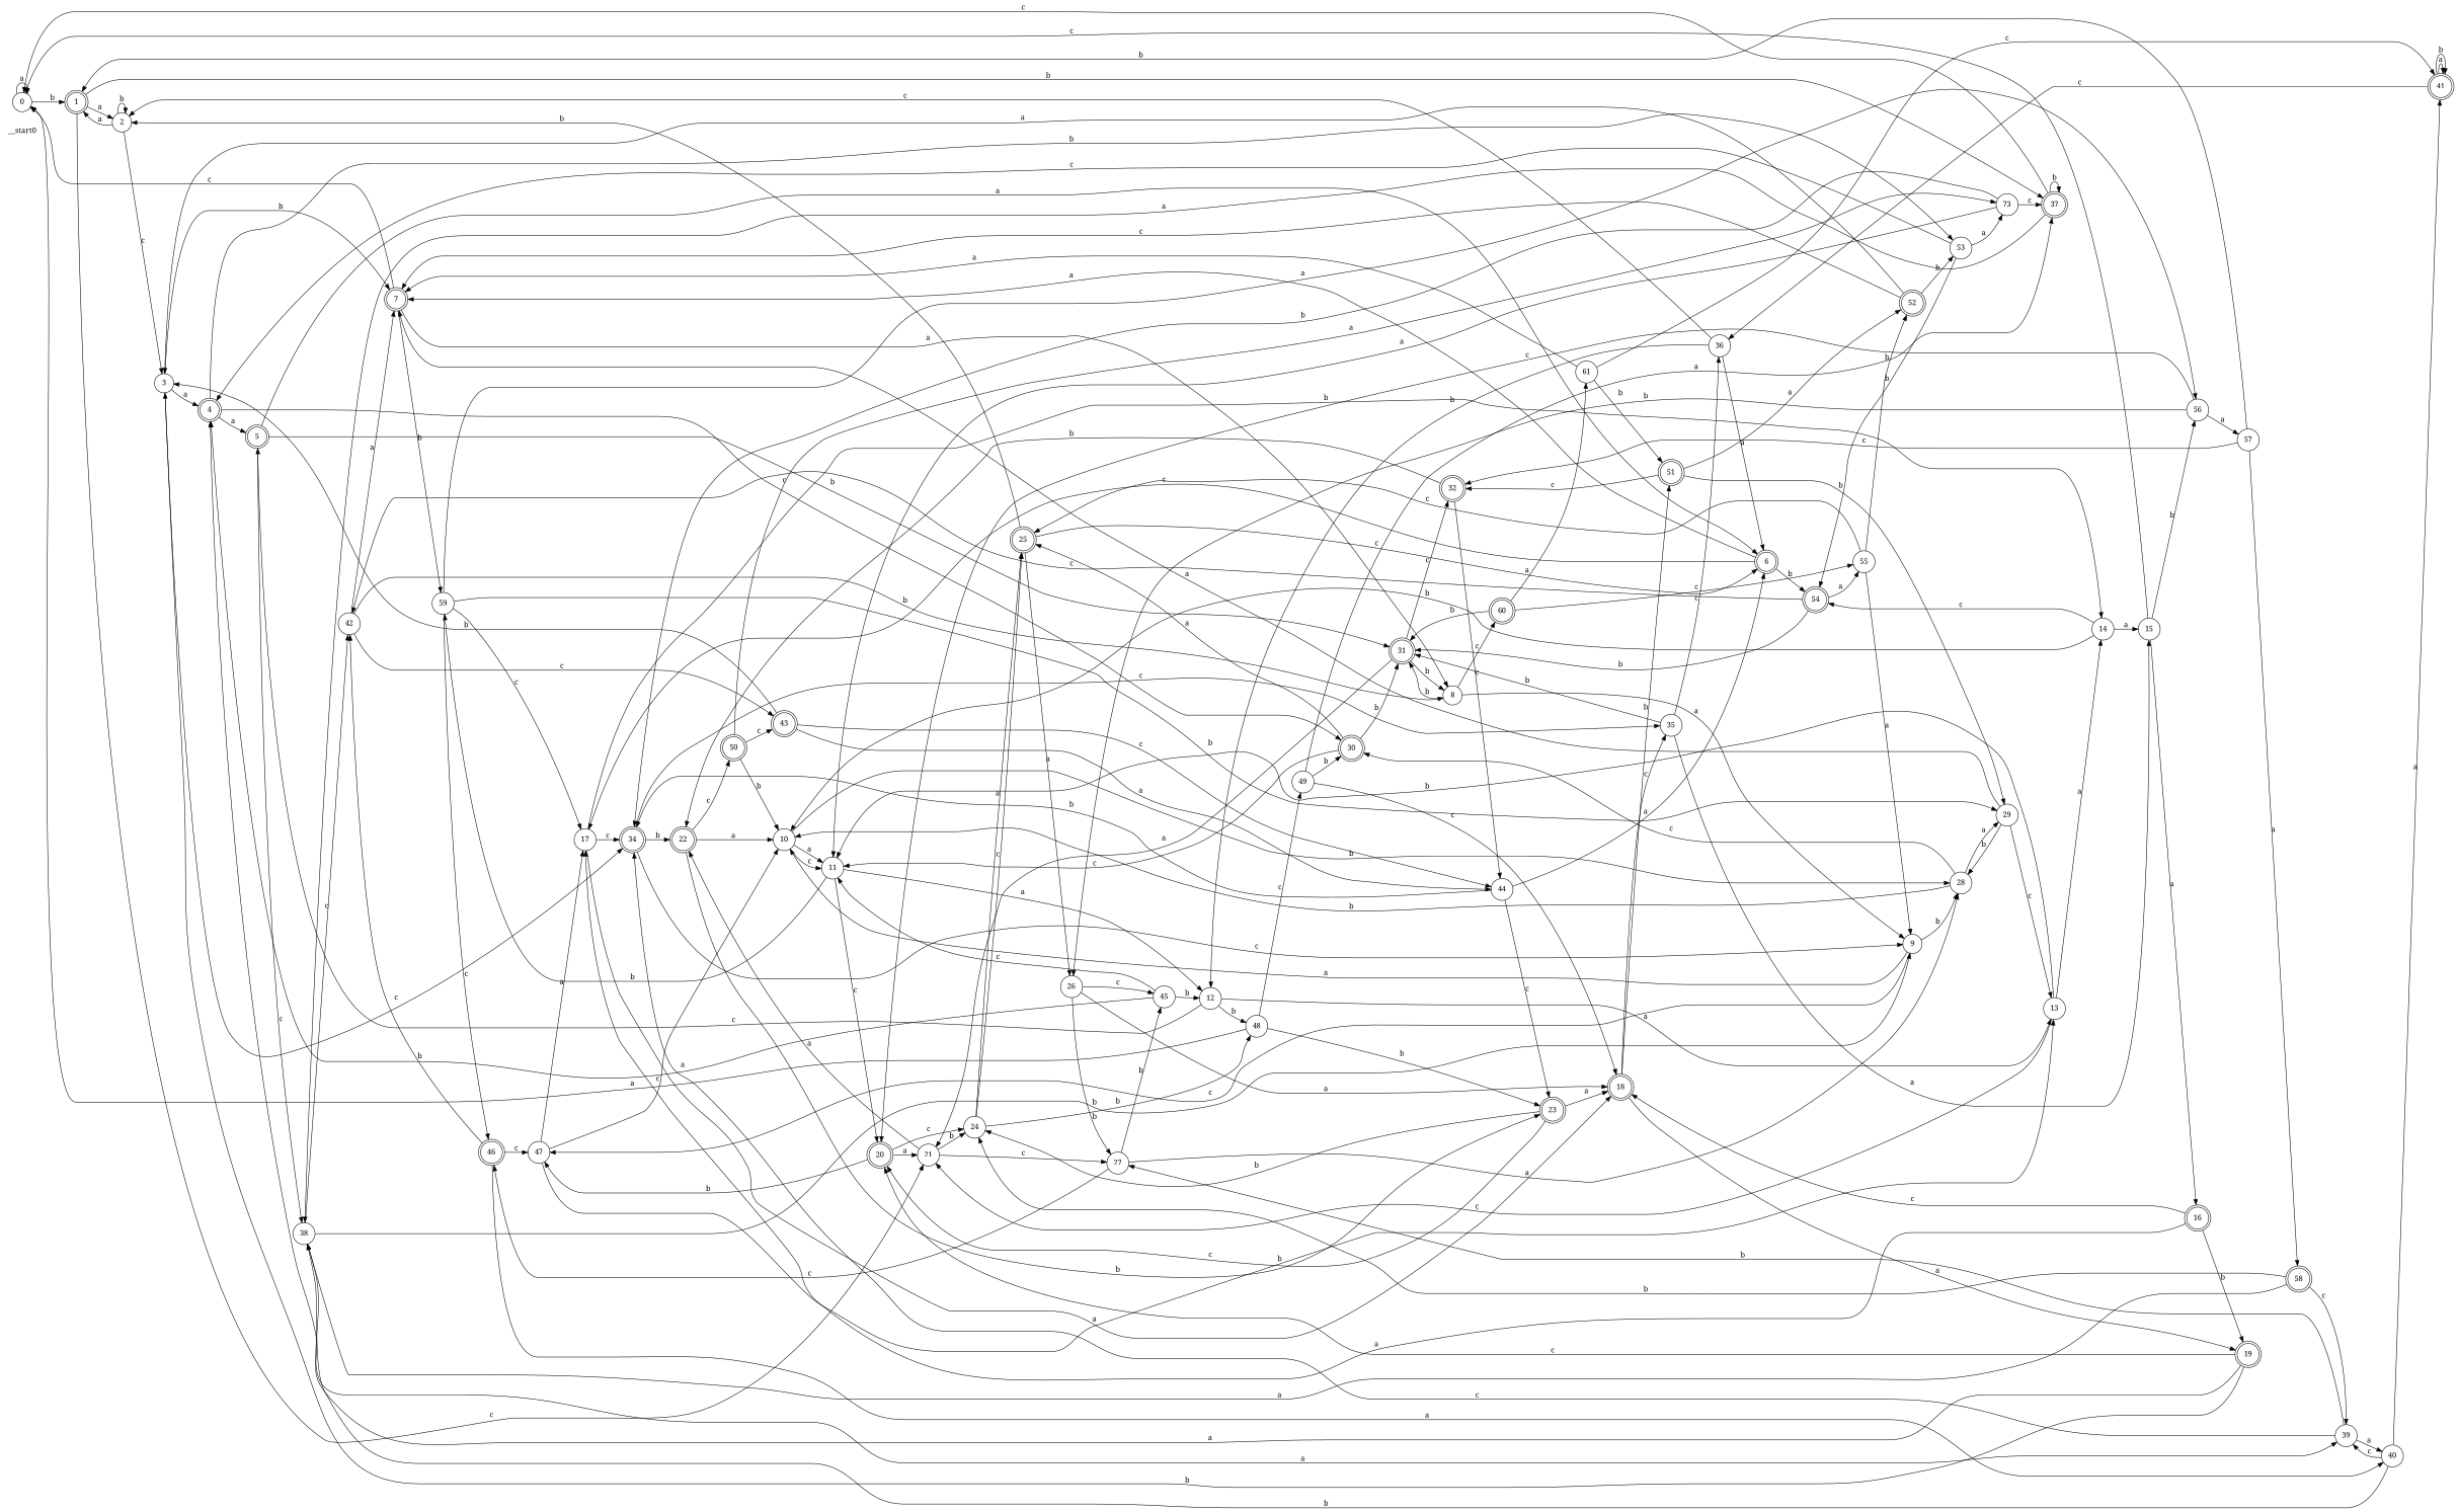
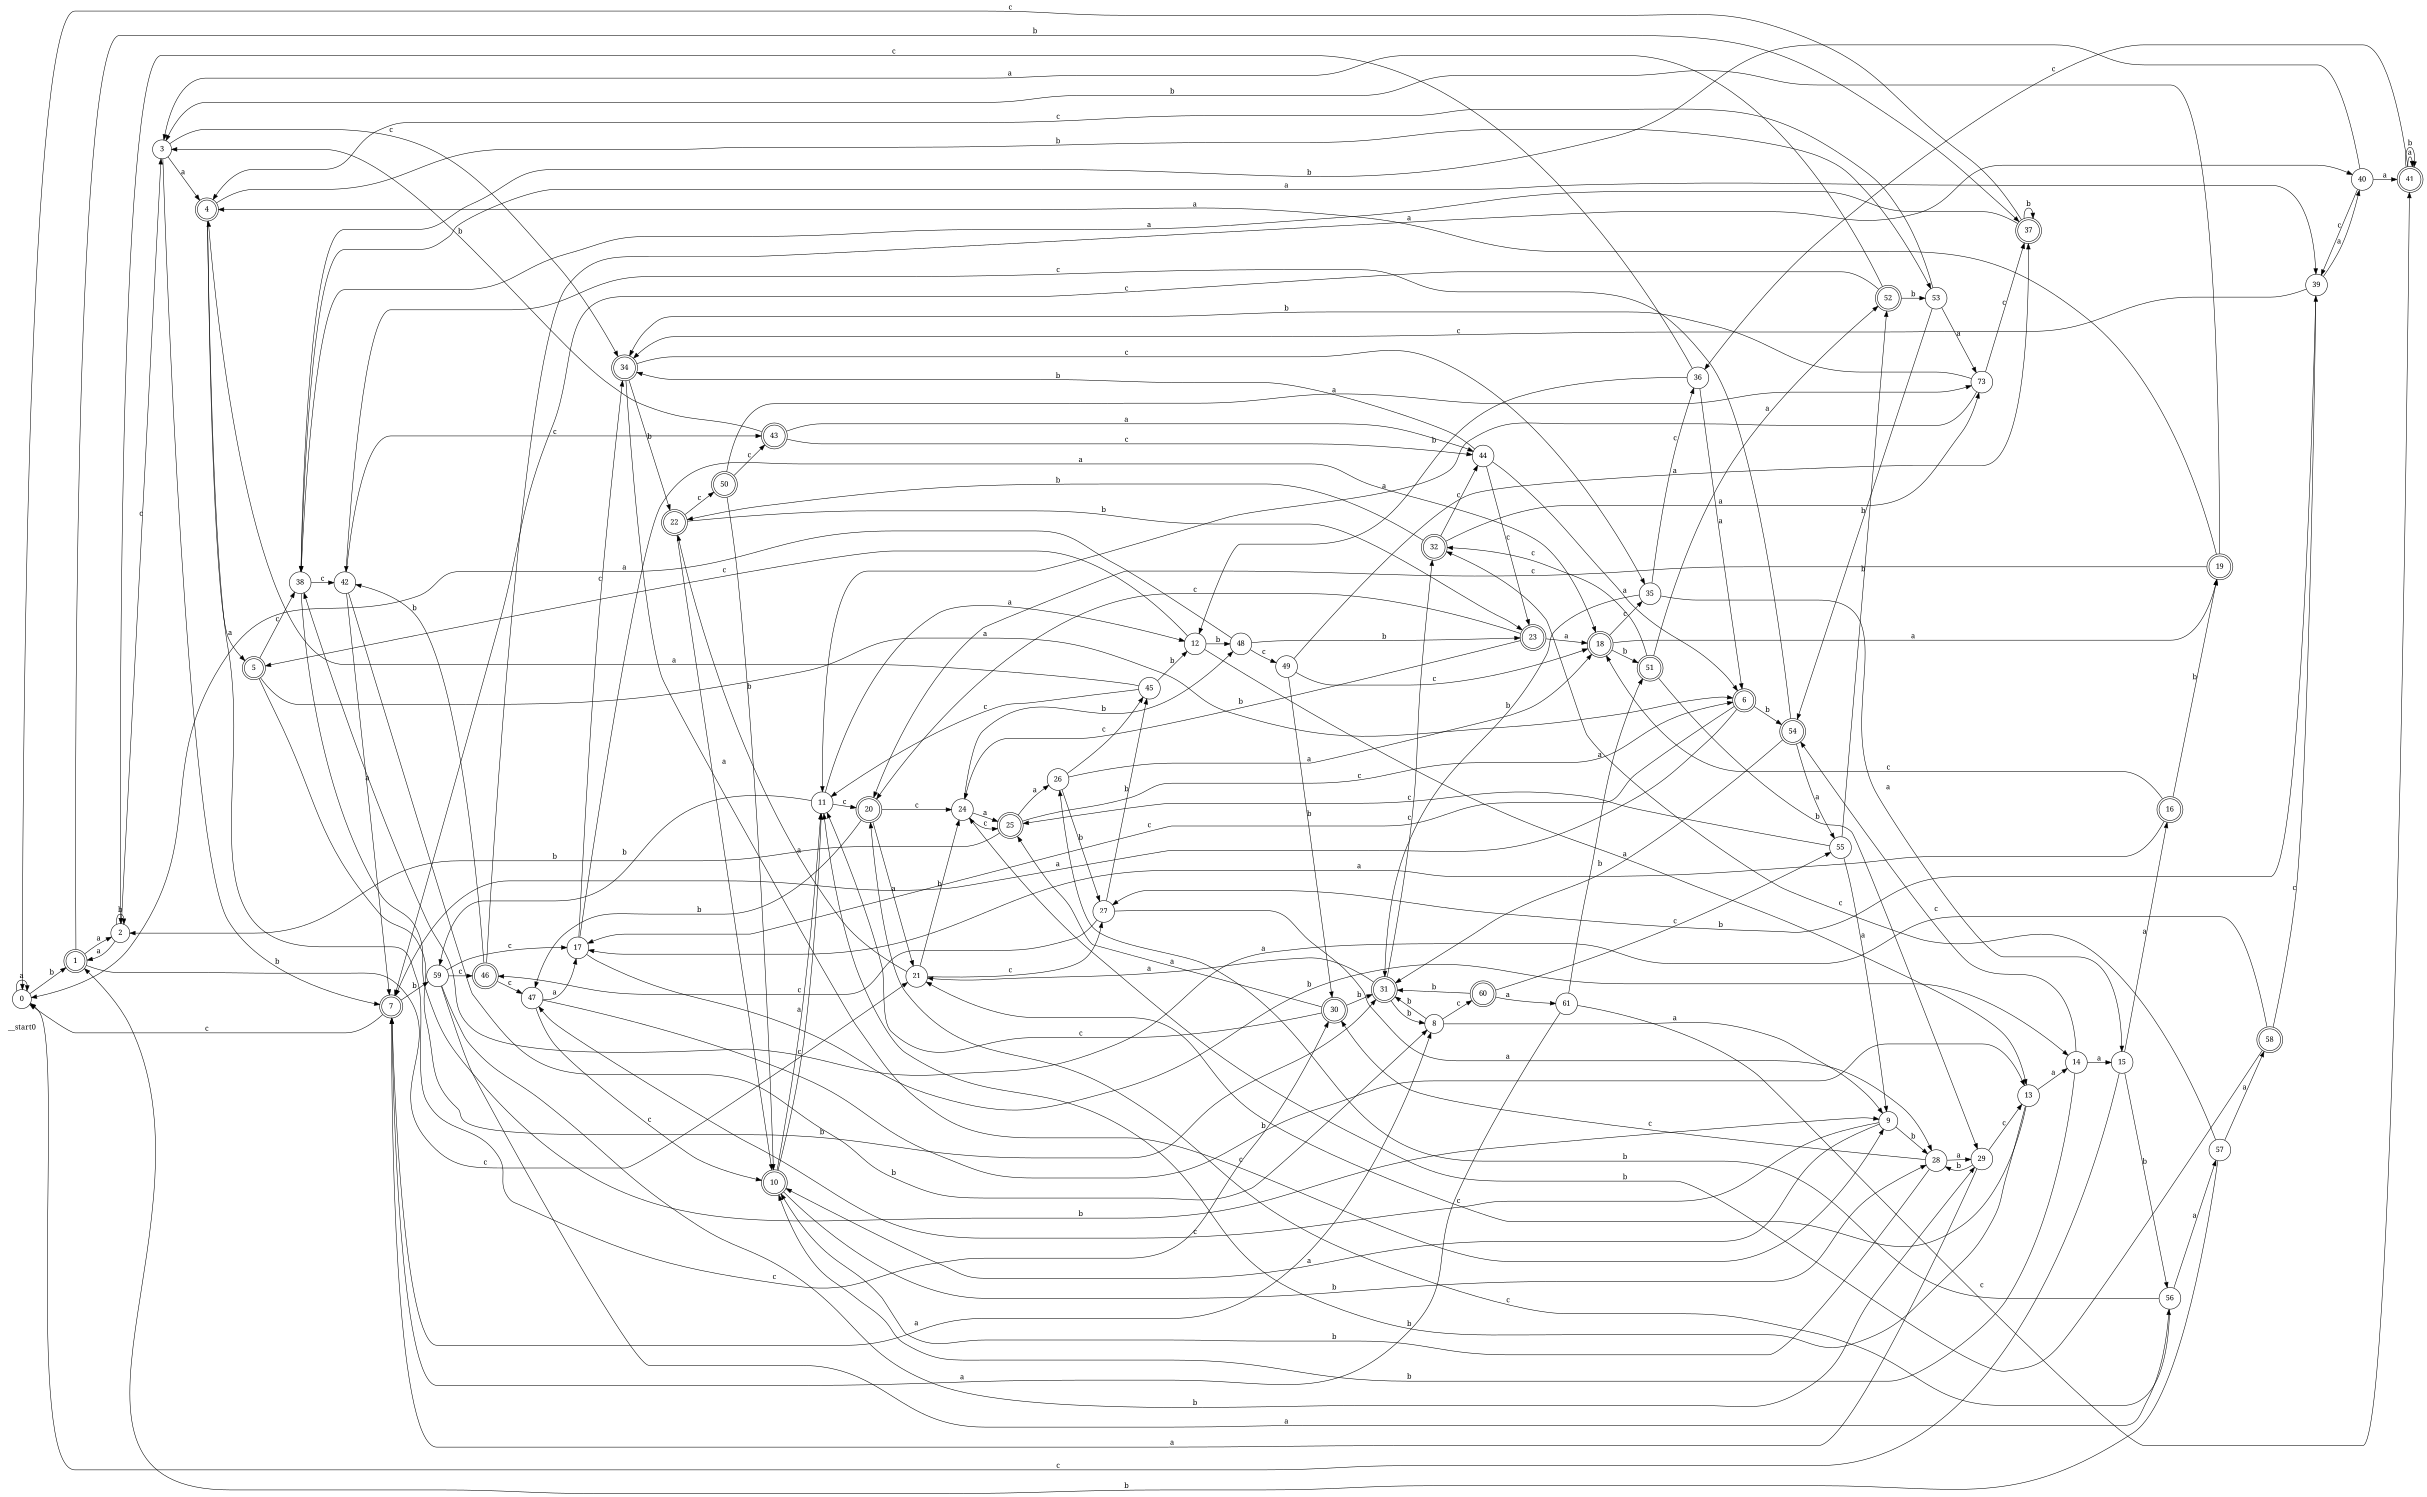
  digraph {
    fontname="Noto Serif"
    rankdir=LR
    node [fontname="Noto Serif" shape=circle color=black fillcolor=white style=filled]
    edge [fontname="Noto Serif"]
    __start0 [shape=none color="" fillcolor="" style=""]
    n2 [label=0]
    n3 [label=1 shape=doublecircle style="rounded,filled"]
    n4 [label=2]
    n5 [label=21]
    n6 [label=37 shape=doublecircle style="rounded,filled"]
    n7 [label=46 shape=doublecircle style="rounded,filled"]
    n8 [label=47]
    n9 [label=42]
    n10 [label=40]
    n11 [label=3]
    n12 [label=24]
    n13 [label=22 shape=doublecircle style="rounded,filled"]
    n14 [label=27]
    n15 [label=38]
    n16 [label=4 shape=doublecircle style="rounded,filled"]
    n17 [label=7 shape=doublecircle style="rounded,filled"]
    n18 [label=34 shape=doublecircle style="rounded,filled"]
    n19 [label=5 shape=doublecircle style="rounded,filled"]
    n20 [label=30 shape=doublecircle style="rounded,filled"]
    n21 [label=53]
    n22 [label=8]
    n23 [label=59]
    n24 [label=9]
    n25 [label=35]
    n26 [label=6 shape=doublecircle style="rounded,filled"]
    n27 [label=31 shape=doublecircle style="rounded,filled"]
    n28 [label=11]
    n29 [label=25 shape=doublecircle style="rounded,filled"]
    n30 [label=54 shape=doublecircle style="rounded,filled"]
    n31 [label=73]
    n32 [label=17]
    n33 [label=32 shape=doublecircle style="rounded,filled"]
    n34 [label=39]
    n35 [label=14]
    n36 [label=18 shape=doublecircle style="rounded,filled"]
    n37 [label=55]
    n38 [label=60 shape=doublecircle style="rounded,filled"]
    n39 [label=56]
    n40 [label=29]
-   n41 [label=10 style="rounded,filled"]
+   n41 [label=10 shape=doublecircle style="rounded,filled"]
    n42 [label=28]
    n43 [label=61]
    n44 [label=13]
    n45 [label=12]
    n46 [label=20 shape=doublecircle style="rounded,filled"]
    n47 [label=48]
    n48 [label=23 shape=doublecircle style="rounded,filled"]
    n49 [label=49]
    n50 [label=15]
    n51 [label=16 shape=doublecircle style="rounded,filled"]
    n52 [label=19 shape=doublecircle style="rounded,filled"]
    n53 [label=26]
    n54 [label=57]
    n55 [label=51 shape=doublecircle style="rounded,filled"]
    n56 [label=36]
    n57 [label=52 shape=doublecircle style="rounded,filled"]
    n58 [label=50 shape=doublecircle style="rounded,filled"]
    n59 [label=45]
    n60 [label=43 shape=doublecircle style="rounded,filled"]
    n61 [label=44]
    n62 [label=41 shape=doublecircle style="rounded,filled"]
    n63 [label=58 shape=doublecircle style="rounded,filled"]
    n2 -> n2 [label=a]
    n2 -> n3 [label=b]
    n3 -> n4 [label=a]
    n3 -> n5 [label=c]
    n3 -> n6 [label=b]
    n4 -> n3 [label=a]
    n4 -> n4 [label=b]
    n4 -> n11 [label=c]
    n5 -> n12 [label=b]
    n5 -> n13 [label=a]
    n5 -> n14 [label=c]
    n6 -> n2 [label=c]
    n6 -> n6 [label=b]
    n6 -> n15 [label=a]
    n7 -> n8 [label=c]
    n7 -> n9 [label=b]
    n7 -> n10 [label=a]
    n8 -> n32 [label=a]
    n8 -> n41 [label=c]
    n8 -> n44 [label=b]
    n9 -> n17 [label=a]
    n9 -> n22 [label=b]
    n9 -> n60 [label=c]
    n10 -> n15 [label=b]
    n10 -> n34 [label=c]
    n10 -> n62 [label=a]
    n11 -> n16 [label=a]
    n11 -> n17 [label=b]
    n11 -> n18 [label=c]
    n12 -> n29 [label=a]
    n12 -> n29 [label=c]
    n12 -> n47 [label=b]
    n13 -> n41 [label=a]
    n13 -> n48 [label=b]
    n13 -> n58 [label=c]
    n14 -> n7 [label=c]
    n14 -> n42 [label=a]
    n14 -> n59 [label=b]
    n15 -> n9 [label=c]
    n15 -> n24 [label=b]
    n15 -> n34 [label=a]
    n16 -> n19 [label=a]
    n16 -> n20 [label=c]
    n16 -> n21 [label=b]
    n17 -> n2 [label=c]
    n17 -> n22 [label=a]
    n17 -> n23 [label=b]
    n18 -> n13 [label=b]
    n18 -> n24 [label=c]
    n18 -> n25 [label=c]
    n19 -> n15 [label=c]
    n19 -> n26 [label=a]
    n19 -> n27 [label=b]
    n20 -> n27 [label=b]
    n20 -> n28 [label=c]
    n20 -> n29 [label=a]
    n21 -> n16 [label=c]
    n21 -> n30 [label=b]
    n21 -> n31 [label=a]
    n22 -> n24 [label=a]
    n22 -> n27 [label=b]
    n22 -> n38 [label=c]
    n23 -> n7 [label=c]
    n23 -> n32 [label=c]
    n23 -> n39 [label=a]
    n23 -> n40 [label=b]
    n24 -> n8 [label=c]
    n24 -> n41 [label=a]
    n24 -> n42 [label=b]
    n25 -> n27 [label=b]
    n25 -> n50 [label=a]
    n25 -> n56 [label=c]
    n26 -> n17 [label=a]
    n26 -> n30 [label=b]
    n26 -> n32 [label=c]
    n27 -> n5 [label=a]
    n27 -> n22 [label=b]
    n27 -> n33 [label=c]
    n28 -> n23 [label=b]
    n28 -> n45 [label=a]
    n28 -> n46 [label=c]
    n29 -> n4 [label=b]
    n29 -> n26 [label=c]
    n29 -> n53 [label=a]
    n30 -> n9 [label=c]
    n30 -> n27 [label=b]
    n30 -> n37 [label=a]
    n31 -> n6 [label=c]
    n31 -> n18 [label=b]
    n31 -> n28 [label=a]
    n32 -> n18 [label=c]
    n32 -> n35 [label=b]
    n32 -> n36 [label=a]
    n33 -> n13 [label=b]
+   n33 -> n31 [label=a]
    n33 -> n61 [label=c]
    n34 -> n10 [label=a]
    n34 -> n14 [label=b]
    n34 -> n18 [label=c]
    n35 -> n30 [label=c]
    n35 -> n41 [label=b]
    n35 -> n50 [label=a]
    n36 -> n25 [label=c]
    n36 -> n52 [label=a]
    n36 -> n55 [label=b]
    n37 -> n24 [label=a]
    n37 -> n29 [label=c]
    n37 -> n57 [label=b]
    n38 -> n27 [label=b]
    n38 -> n37 [label=c]
    n38 -> n43 [label=a]
    n39 -> n46 [label=c]
    n39 -> n53 [label=b]
    n39 -> n54 [label=a]
    n40 -> n17 [label=a]
    n40 -> n42 [label=b]
    n40 -> n44 [label=c]
    n41 -> n28 [label=a]
    n41 -> n28 [label=c]
    n41 -> n42 [label=b]
    n42 -> n20 [label=c]
    n42 -> n40 [label=a]
    n42 -> n41 [label=b]
    n43 -> n17 [label=a]
-   n43 -> n55 [label=b]
+   n43 -> n55 [label=a]
    n43 -> n62 [label=c]
    n44 -> n5 [label=c]
    n44 -> n28 [label=b]
    n44 -> n35 [label=a]
    n45 -> n19 [label=c]
    n45 -> n44 [label=a]
    n45 -> n47 [label=b]
    n46 -> n5 [label=a]
    n46 -> n8 [label=b]
    n46 -> n12 [label=c]
    n47 -> n2 [label=a]
    n47 -> n48 [label=b]
    n47 -> n49 [label=c]
    n48 -> n12 [label=b]
    n48 -> n36 [label=a]
    n48 -> n46 [label=c]
    n49 -> n6 [label=a]
    n49 -> n20 [label=b]
    n49 -> n36 [label=c]
    n50 -> n2 [label=c]
    n50 -> n39 [label=b]
    n50 -> n51 [label=a]
    n51 -> n32 [label=a]
    n51 -> n36 [label=c]
    n51 -> n52 [label=b]
    n52 -> n11 [label=b]
    n52 -> n16 [label=a]
    n52 -> n46 [label=c]
    n53 -> n14 [label=b]
    n53 -> n36 [label=a]
    n53 -> n59 [label=c]
    n54 -> n3 [label=b]
    n54 -> n33 [label=c]
    n54 -> n63 [label=a]
    n55 -> n33 [label=c]
    n55 -> n40 [label=b]
    n55 -> n57 [label=a]
    n56 -> n4 [label=c]
    n56 -> n26 [label=a]
    n56 -> n45 [label=b]
    n57 -> n11 [label=a]
    n57 -> n17 [label=c]
    n57 -> n21 [label=b]
    n58 -> n31 [label=a]
    n58 -> n41 [label=b]
    n58 -> n60 [label=c]
    n59 -> n16 [label=a]
    n59 -> n28 [label=c]
    n59 -> n45 [label=b]
    n60 -> n11 [label=b]
    n60 -> n61 [label=a]
    n60 -> n61 [label=c]
    n61 -> n18 [label=b]
    n61 -> n26 [label=a]
    n61 -> n48 [label=c]
    n62 -> n56 [label=c]
    n62 -> n62 [label=a]
    n62 -> n62 [label=b]
    n63 -> n12 [label=b]
    n63 -> n15 [label=a]
    n63 -> n34 [label=c]
  }
